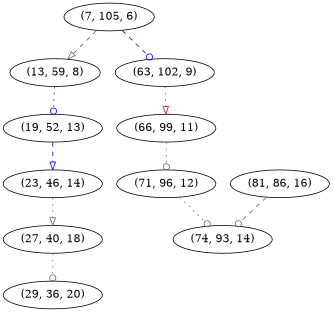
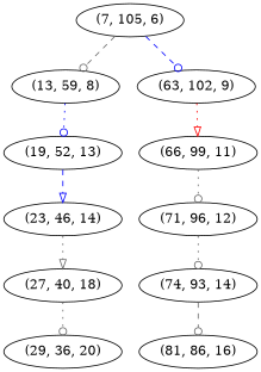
  digraph {
    edge [arrowhead=odot color=gray40 style=dotted]
    "(7, 105, 6)"
    "(13, 59, 8)"
    "(63, 102, 9)"
    "(19, 52, 13)"
    "(66, 99, 11)"
    "(23, 46, 14)"
    "(27, 40, 18)"
    "(29, 36, 20)"
    "(71, 96, 12)"
    "(74, 93, 14)"
    "(81, 86, 16)"
-   "(7, 105, 6)" -> "(13, 59, 8)" [arrowhead=onormal style=dashed]
+   "(7, 105, 6)" -> "(13, 59, 8)" [style=dashed]
    "(7, 105, 6)" -> "(63, 102, 9)" [color=blue style=dashed]
    "(13, 59, 8)" -> "(19, 52, 13)" [color=blue]
    "(63, 102, 9)" -> "(66, 99, 11)" [arrowhead=onormal color=red]
    "(19, 52, 13)" -> "(23, 46, 14)" [arrowhead=onormal color=blue style=dashed]
    "(66, 99, 11)" -> "(71, 96, 12)"
    "(23, 46, 14)" -> "(27, 40, 18)" [arrowhead=onormal]
    "(27, 40, 18)" -> "(29, 36, 20)"
    "(71, 96, 12)" -> "(74, 93, 14)"
-   "(81, 86, 16)" -> "(74, 93, 14)" [style=dashed]
+   "(74, 93, 14)" -> "(81, 86, 16)" [style=dashed]
  }
